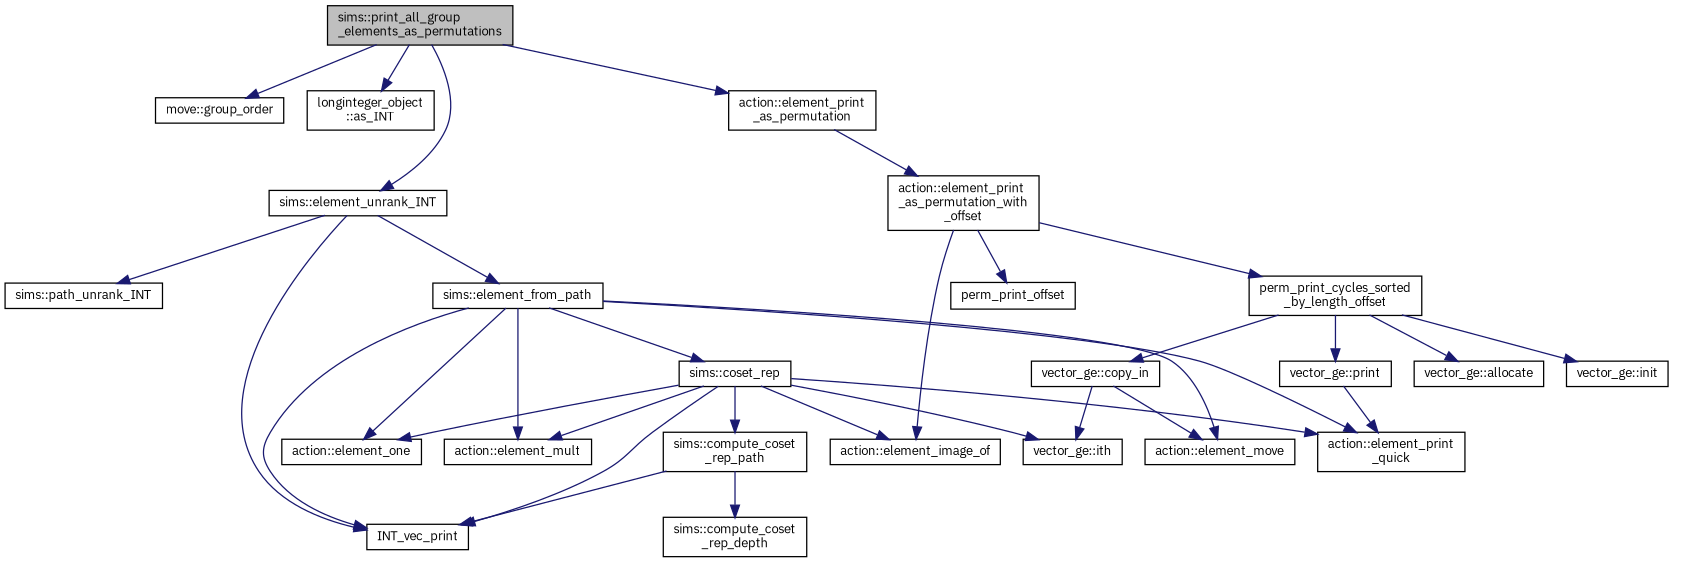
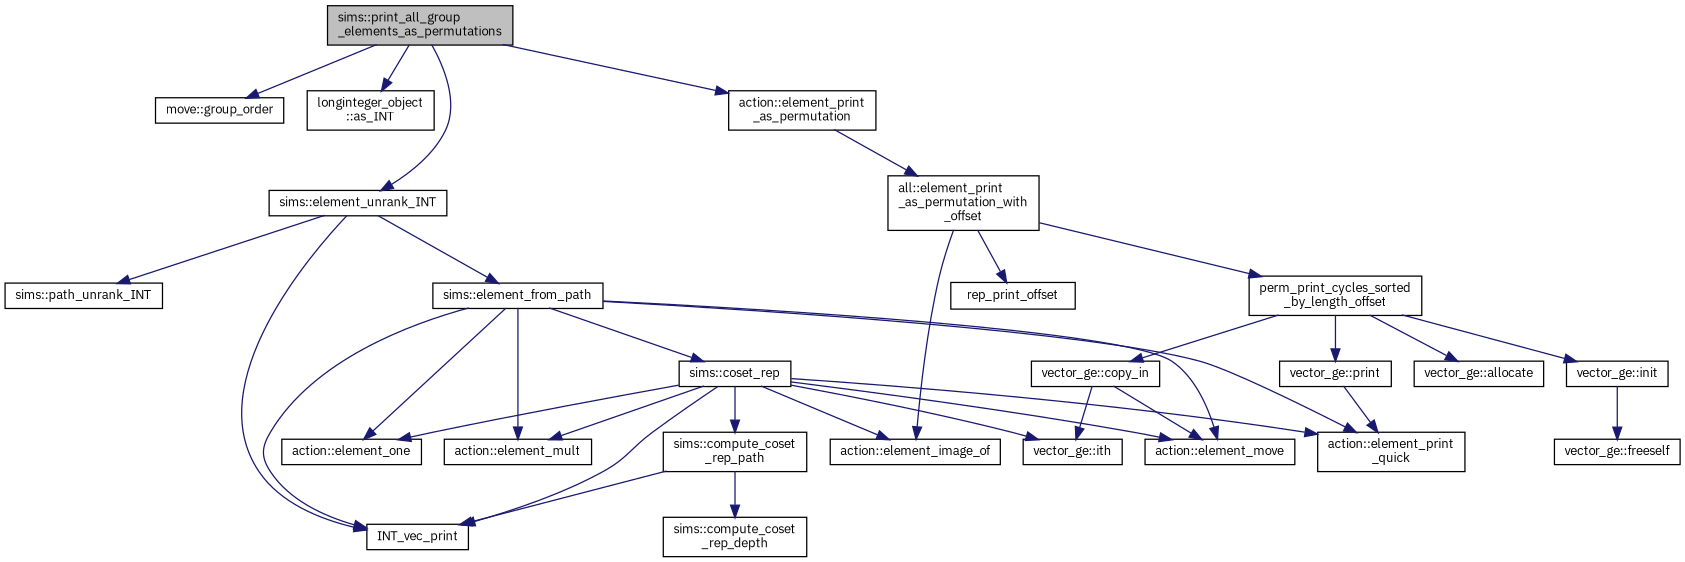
  digraph {
    fontname="IBM Plex Sans"
    rankdir=TB
    node [color=black fillcolor=white fontname="IBM Plex Sans" fontsize=10 shape=record style=filled]
    edge [color=midnightblue fontname="IBM Plex Sans" fontsize=10 labelfontname=Helvetica labelfontsize=10 style=solid]
    n1 [fillcolor=grey75 fontcolor=black height=0.2 label="sims::print_all_group\l_elements_as_permutations" width=0.4]
    n2 [height=0.2 label="move::group_order" width=0.4]
    n3 [height=0.2 label="longinteger_object\l::as_INT" width=0.4]
    n4 [height=0.2 label="sims::element_unrank_INT" width=0.4]
    n5 [height=0.2 label="action::element_print\l_as_permutation" width=0.4]
    n6 [height=0.2 label="sims::path_unrank_INT" width=0.4]
    n7 [height=0.2 label=INT_vec_print width=0.4]
    n8 [height=0.2 label="sims::element_from_path" width=0.4]
-   n9 [height=0.2 label="action::element_print\l_as_permutation_with\l_offset" width=0.4]
+   n9 [height=0.2 label="all::element_print\l_as_permutation_with\l_offset" width=0.4]
    n10 [height=0.2 label="action::element_one" width=0.4]
    n11 [height=0.2 label="sims::coset_rep" width=0.4]
    n12 [height=0.2 label="action::element_print\l_quick" width=0.4]
    n13 [height=0.2 label="action::element_mult" width=0.4]
    n14 [height=0.2 label="action::element_move" width=0.4]
    n15 [height=0.2 label="sims::compute_coset\l_rep_path" width=0.4]
    n16 [height=0.2 label="vector_ge::ith" width=0.4]
    n17 [height=0.2 label="action::element_image_of" width=0.4]
    n18 [height=0.2 label="sims::compute_coset\l_rep_depth" width=0.4]
-   n19 [height=0.2 label=perm_print_offset width=0.4]
+   n19 [height=0.2 label=rep_print_offset width=0.4]
    n20 [height=0.2 label="perm_print_cycles_sorted\l_by_length_offset" width=0.4]
    n21 [height=0.2 label="vector_ge::init" width=0.4]
    n22 [height=0.2 label="vector_ge::allocate" width=0.4]
    n23 [height=0.2 label="vector_ge::copy_in" width=0.4]
    n24 [height=0.2 label="vector_ge::print" width=0.4]
+   n25 [height=0.2 label="vector_ge::freeself" width=0.4]
    n1 -> n2
    n1 -> n3
    n1 -> n4
    n1 -> n5
    n4 -> n6
    n4 -> n7
    n4 -> n8
    n5 -> n9
    n8 -> n7
    n8 -> n10
    n8 -> n11
    n8 -> n12
    n8 -> n13
    n8 -> n14
    n9 -> n17
    n9 -> n19
    n9 -> n20
    n11 -> n7
    n11 -> n10
    n11 -> n12
    n11 -> n13
+   n11 -> n14
    n11 -> n15
    n11 -> n16
    n11 -> n17
    n15 -> n7
    n15 -> n18
    n20 -> n21
    n20 -> n22
    n20 -> n23
    n20 -> n24
+   n21 -> n25
    n23 -> n14
    n23 -> n16
    n24 -> n12
  }
